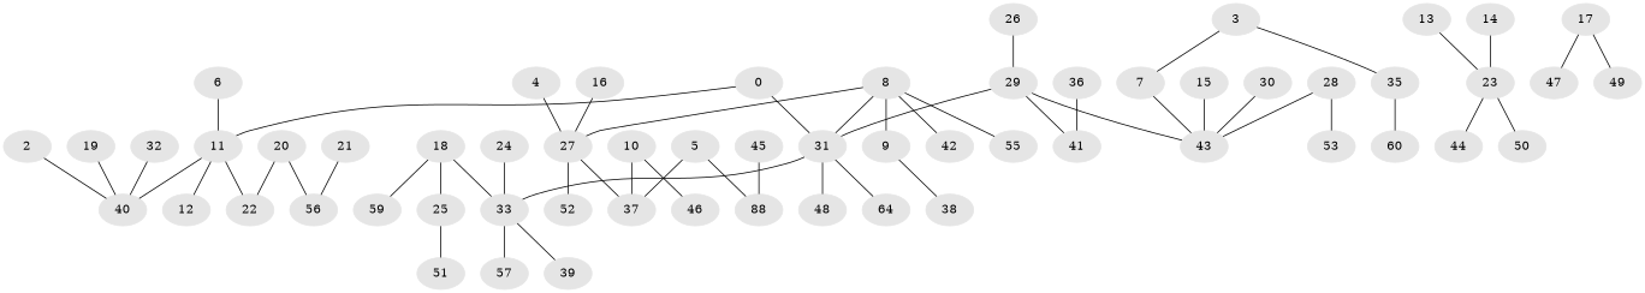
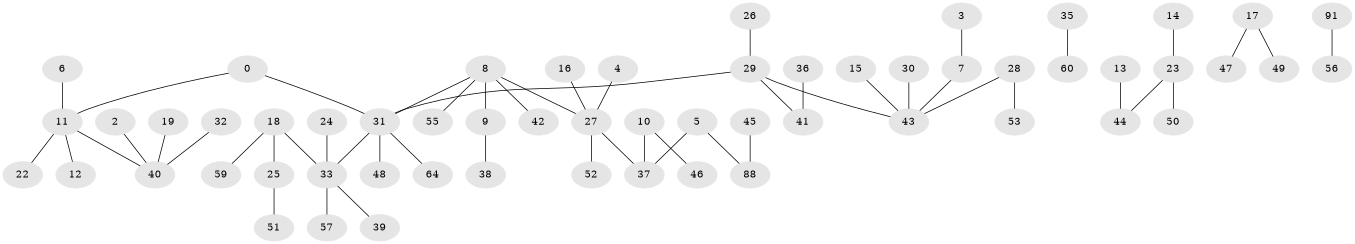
  graph {
    node [color=gray90 style=filled]
    edge [weight=1.0]
    n1 [label=0]
    11
    31
    40
    12
    22
    33
    48
    n9 [label=64]
    2
    3
    7
    35
    43
    60
    4
    27
    37
    52
    5
    n21 [label=88]
    6
    8
    9
    42
    55
    38
    10
    46
    13
    23
    44
    50
    14
    15
    16
    17
    47
    49
    19
    18
    25
    59
    51
    39
    57
-   20
    56
-   21
+   21 [label=91]
    24
    26
    29
    41
    28
    53
    30
    32
    36
    45
    n1 -- 11
    n1 -- 31
    11 -- 40
    11 -- 12
    11 -- 22
    31 -- 33
    31 -- 48
    31 -- n9
    33 -- 39
    33 -- 57
    2 -- 40
    3 -- 7
-   3 -- 35
    7 -- 43
    35 -- 60
    4 -- 27
    27 -- 37
    27 -- 52
    5 -- 37
    5 -- n21
    6 -- 11
    8 -- 31
    8 -- 27
    8 -- 9
    8 -- 42
    8 -- 55
    9 -- 38
    10 -- 37
    10 -- 46
-   13 -- 23
+   13 -- 44
    23 -- 44
    23 -- 50
    14 -- 23
    15 -- 43
    16 -- 27
    17 -- 47
    17 -- 49
    19 -- 40
    18 -- 33
    18 -- 25
    18 -- 59
    25 -- 51
-   20 -- 22
-   20 -- 56
    21 -- 56
    24 -- 33
    26 -- 29
    29 -- 31
    29 -- 43
    29 -- 41
    28 -- 43
    28 -- 53
    30 -- 43
    32 -- 40
    36 -- 41
    45 -- n21
  }
